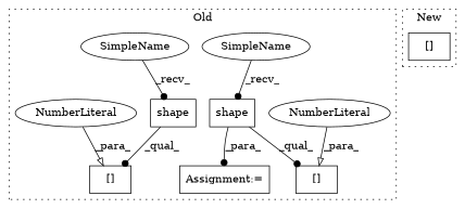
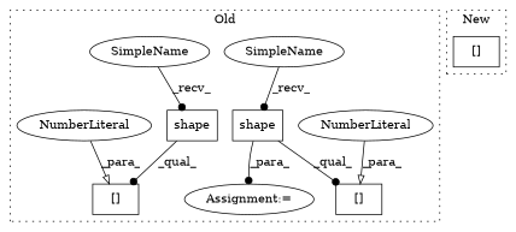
  digraph {
    node [a=2 l=1 shape=box]
    edge [arrowhead=dot]
    n1 [a=32 l="6,1" label=shape s="1234,1242"]
-   n2 [a=7 label="Assignment:=" s=1189]
+   n2 [a=7 label="Assignment:=" s=1189 shape=ellipse]
    n3 [l="21,1" label="[]" s="1223,1245"]
    n4 [a=34 label=NumberLiteral s=1244 shape=ellipse]
    n5 [a=32 l="6,1" label=shape s="1150,1157"]
    n6 [l="20,1" label="[]" s="1139,1160"]
    n7 [a=34 label=NumberLiteral s=1159 shape=ellipse]
    n8 [a=42 l=10 label=SimpleName s=1223 shape=ellipse]
    n9 [a=42 l=10 label=SimpleName s=1139 shape=ellipse]
    n10 [l="9,2" label="[]" s="1387,1423"]
    subgraph cluster_1 {
      label=Old
      style=dotted
      n1
      n2
      n3
      n4
      n5
      n6
      n7
      n8
      n9
    }
    subgraph cluster_2 {
      label=New
      style=dotted
      n10
    }
    n1 -> n2 [label=_para_]
    n1 -> n3 [label=_qual_]
    n4 -> n3 [label=_para_ arrowhead=onormal]
    n5 -> n6 [label=_qual_]
    n7 -> n6 [label=_para_ arrowhead=onormal]
    n8 -> n1 [label=_recv_]
    n9 -> n5 [label=_recv_]
  }
